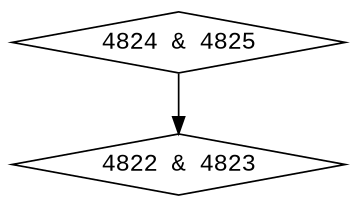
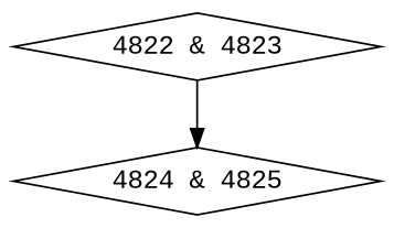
  digraph {
    fontname="Liberation Mono"
    node [shape=diamond fontname="Liberation Mono"]
    n1 [label="4822 & 4823"]
    n2 [label="4824 & 4825"]
-   n2 -> n1 [fontname="Liberation Mono"]
+   n1 -> n2 [fontname="Liberation Mono"]
  }
